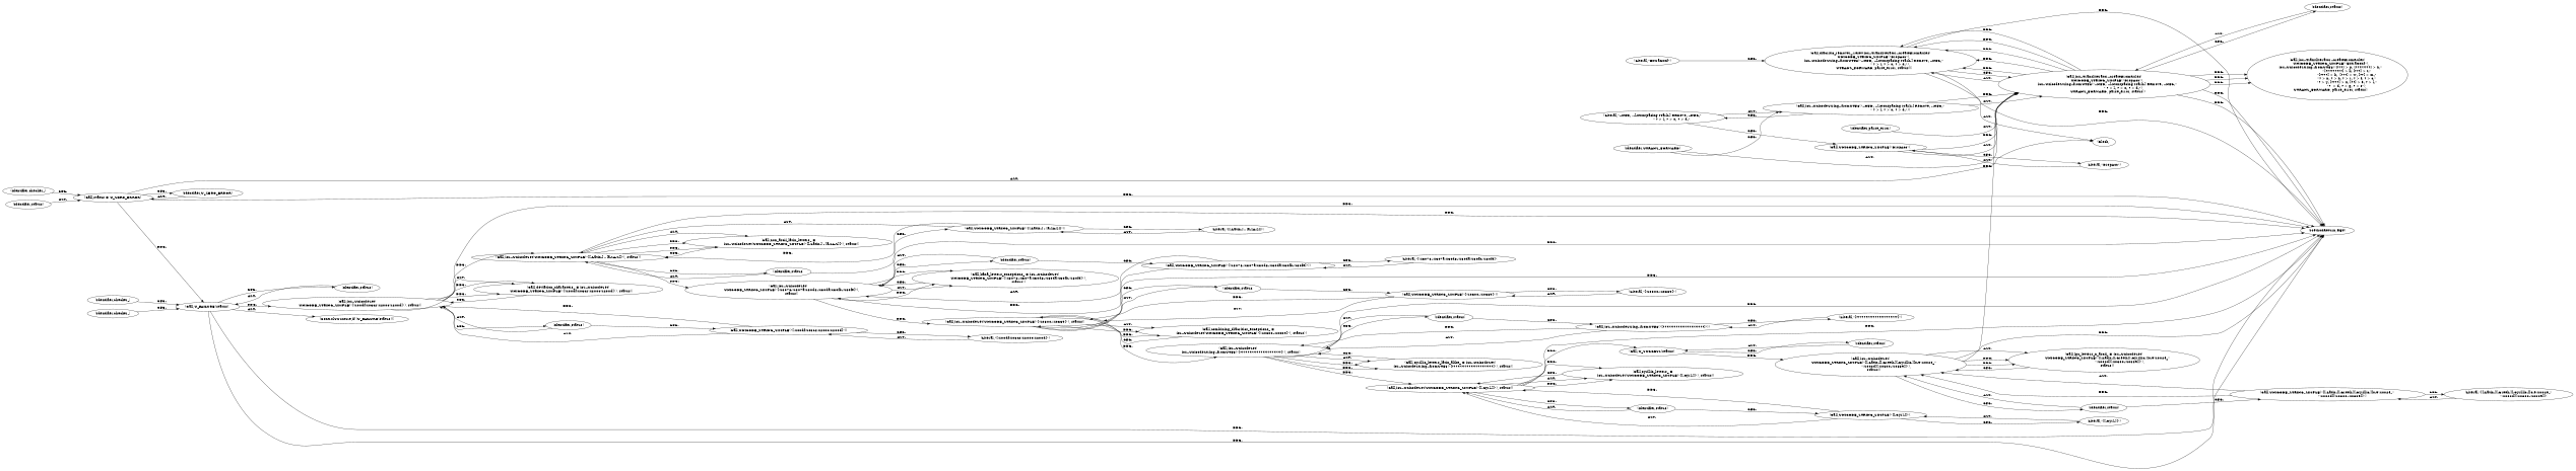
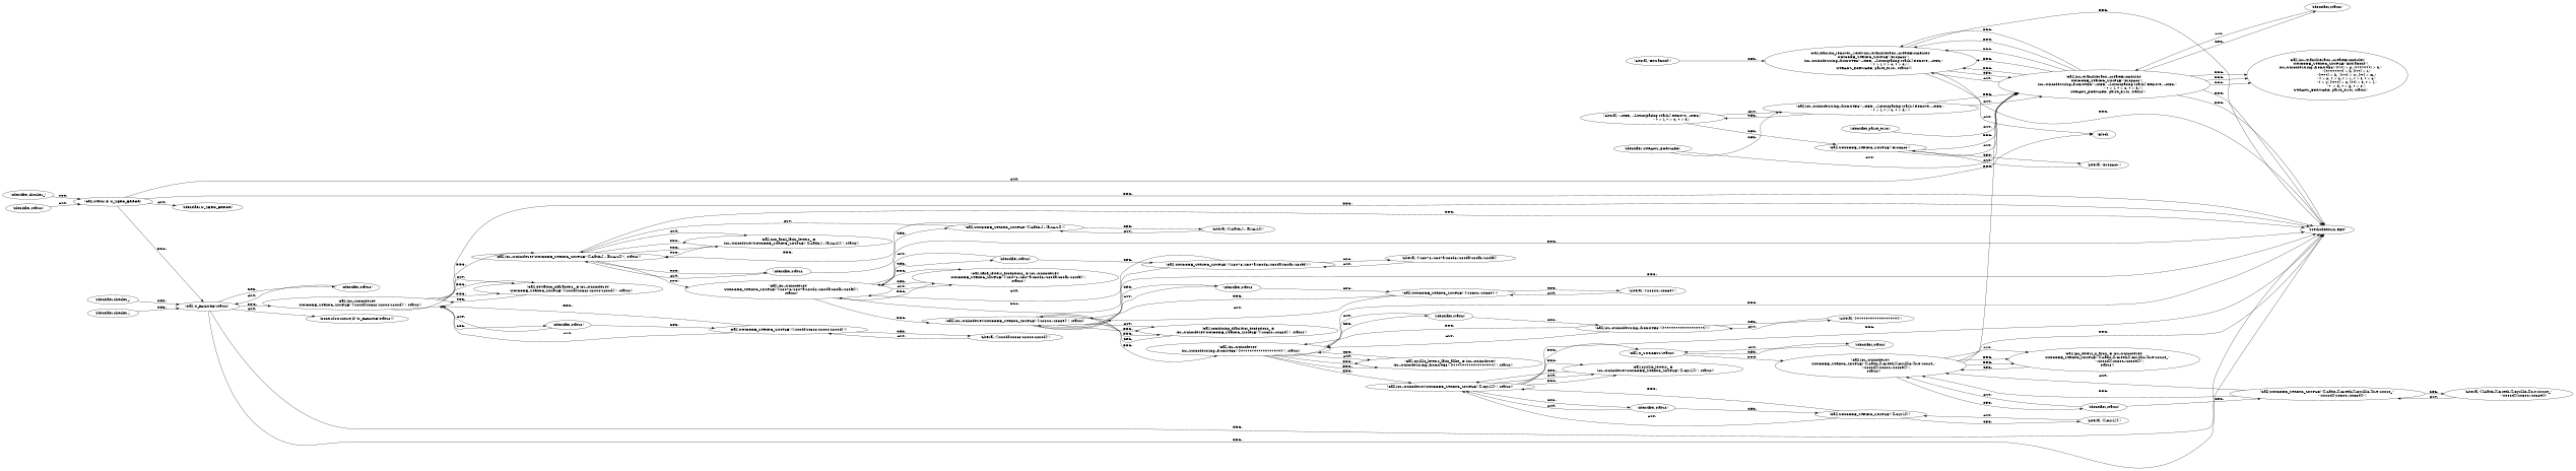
  digraph {
    rankdir=LR
    n1 [label="(Call,diacritic_remover_.reset(icu::Transliterator::createFromRules(\n      UNICODE_STRING_SIMPLE(\"DropAcc\"),\n      icu::UnicodeString::fromUTF8(\"::NFD; ::[:Nonspacing Mark:] Remove; ::NFC;\"\n                                   \" ? > l; ? > o; ? > d;\"),\n       UTRANS_FORWARD, parse_error, status)))"]
    n2 [label="(Call,icu::Transliterator::createFromRules(\n      UNICODE_STRING_SIMPLE(\"DropAcc\"),\n      icu::UnicodeString::fromUTF8(\"::NFD; ::[:Nonspacing Mark:] Remove; ::NFC;\"\n                                   \" ? > l; ? > o; ? > d;\"),\n       UTRANS_FORWARD, parse_error, status))"]
    n3 [label="(Block,)"]
    n4 [label="(MethodReturn,RET)"]
    n5 [label="(Call,icu::Transliterator::createFromRules(\n       UNICODE_STRING_SIMPLE(\"ExtraConf\"),\n      icu::UnicodeString::fromUTF8(\"[???] > p; [????????] > h;\"\n                                   \"[?????????] > k; [???] > t;\"\n                                   \"[????] > b;  [???] > w; [??] > m;\"\n                                   \"? > n; ? > h; ? > r; ? > f; ? > c;\"\n                                   \"? > y; [????] > x; [??] > e; ? > l;\"\n                                   \"?  > d; ? > g; ? > s\"),\n       UTRANS_FORWARD, parse_error, status))"]
    n6 [label="(Identifier,status)"]
    n7 [label="(Call,UNICODE_STRING_SIMPLE(\"DropAcc\"))"]
    n8 [label="(Literal,\"DropAcc\")"]
    n9 [label="(Call,icu::UnicodeString::fromUTF8(\"::NFD; ::[:Nonspacing Mark:] Remove; ::NFC;\"\n                                   \" ? > l; ? > o; ? > d;\"))"]
    n10 [label="(Literal,\"::NFD; ::[:Nonspacing Mark:] Remove; ::NFC;\"\n                                   \" ? > l; ? > o; ? > d;\")"]
    n11 [label="(Call,icu::UnicodeSet(\n      UNICODE_STRING_SIMPLE(\"[[:Latin:][:Greek:][:Cyrillic:][0-9\\u002e_\"\n                            \"\\u002d][\\u0300-\\u0339]]\"),\n      status))"]
    n12 [label="(Call,lgc_letters_n_ascii_ = icu::UnicodeSet(\n      UNICODE_STRING_SIMPLE(\"[[:Latin:][:Greek:][:Cyrillic:][0-9\\u002e_\"\n                            \"\\u002d][\\u0300-\\u0339]]\"),\n      status))"]
    n13 [label="(Identifier,status)"]
    n14 [label="(Call,UNICODE_STRING_SIMPLE(\"[[:Latin:][:Greek:][:Cyrillic:][0-9\\u002e_\"\n                            \"\\u002d][\\u0300-\\u0339]]\"))"]
    n15 [label="(Literal,\"[[:Latin:][:Greek:][:Cyrillic:][0-9\\u002e_\"\n                            \"\\u002d][\\u0300-\\u0339]]\")"]
    n16 [label="(Call,U_SUCCESS(status))"]
    n17 [label="(Identifier,status)"]
    n18 [label="(Call,icu::UnicodeSet(UNICODE_STRING_SIMPLE(\"[[:Cyrl:]]\"), status))"]
    n19 [label="(Call,cyrillic_letters_ =\n      icu::UnicodeSet(UNICODE_STRING_SIMPLE(\"[[:Cyrl:]]\"), status))"]
    n20 [label="(Identifier,status)"]
    n21 [label="(Call,UNICODE_STRING_SIMPLE(\"[[:Cyrl:]]\"))"]
    n22 [label="(Literal,\"[[:Cyrl:]]\")"]
    n23 [label="(Call,icu::UnicodeSet(\n      icu::UnicodeString::fromUTF8(\"[??????????????????????]\"), status))"]
    n24 [label="(Identifier,status)"]
    n25 [label="(Call,cyrillic_letters_latin_alike_ = icu::UnicodeSet(\n      icu::UnicodeString::fromUTF8(\"[??????????????????????]\"), status))"]
    n26 [label="(Call,icu::UnicodeString::fromUTF8(\"[??????????????????????]\"))"]
    n27 [label="(Literal,\"[??????????????????????]\")"]
    n28 [label="(Call,icu::UnicodeSet(UNICODE_STRING_SIMPLE(\"[\\u0300-\\u0339]\"), status))"]
    n29 [label="(Identifier,status)"]
    n30 [label="(Call,combining_diacritics_exceptions_ =\n      icu::UnicodeSet(UNICODE_STRING_SIMPLE(\"[\\u0300-\\u0339]\"), status))"]
    n31 [label="(Call,UNICODE_STRING_SIMPLE(\"[\\u0300-\\u0339]\"))"]
    n32 [label="(Literal,\"[\\u0300-\\u0339]\")"]
    n33 [label="(Call,icu::UnicodeSet(\n      UNICODE_STRING_SIMPLE(\"[\\u3078-\\u307a\\u30d8-\\u30da\\u30fb-\\u30fe]\"),\n      status))"]
    n34 [label="(Call,kana_letters_exceptions_ = icu::UnicodeSet(\n      UNICODE_STRING_SIMPLE(\"[\\u3078-\\u307a\\u30d8-\\u30da\\u30fb-\\u30fe]\"),\n      status))"]
    n35 [label="(Identifier,status)"]
    n36 [label="(Call,UNICODE_STRING_SIMPLE(\"[\\u3078-\\u307a\\u30d8-\\u30da\\u30fb-\\u30fe]\"))"]
    n37 [label="(Literal,\"[\\u3078-\\u307a\\u30d8-\\u30da\\u30fb-\\u30fe]\")"]
    n38 [label="(Call,icu::UnicodeSet(UNICODE_STRING_SIMPLE(\"[[:Latin:] - [a-zA-Z]]\"), status))"]
    n39 [label="(Call,non_ascii_latin_letters_ =\n      icu::UnicodeSet(UNICODE_STRING_SIMPLE(\"[[:Latin:] - [a-zA-Z]]\"), status))"]
    n40 [label="(Identifier,status)"]
    n41 [label="(Call,UNICODE_STRING_SIMPLE(\"[[:Latin:] - [a-zA-Z]]\"))"]
    n42 [label="(Literal,\"[[:Latin:] - [a-zA-Z]]\")"]
    n43 [label="(Call,icu::UnicodeSet(\n      UNICODE_STRING_SIMPLE(\"[\\u00df\\u03c2\\u200c\\u200d]\"), status))"]
    n44 [label="(Identifier,status)"]
    n45 [label="(Call,deviation_characters_ = icu::UnicodeSet(\n      UNICODE_STRING_SIMPLE(\"[\\u00df\\u03c2\\u200c\\u200d]\"), status))"]
    n46 [label="(Call,UNICODE_STRING_SIMPLE(\"[\\u00df\\u03c2\\u200c\\u200d]\"))"]
    n47 [label="(Literal,\"[\\u00df\\u03c2\\u200c\\u200d]\")"]
    n48 [label="(Call,U_FAILURE(status))"]
    n49 [label="(ControlStructure,if (U_FAILURE(status)))"]
    n50 [label="(Identifier,status)"]
    n51 [label="(Call,status = U_ZERO_ERROR)"]
    n52 [label="(Identifier,U_ZERO_ERROR)"]
    n53 [label="(Identifier,checker_)"]
    n54 [label="(Identifier,checker_)"]
    n55 [label="(Identifier,parse_error)"]
    n56 [label="(Identifier,checker_)"]
    n57 [label="(Identifier,status)"]
    n58 [label="(Identifier,UTRANS_FORWARD)"]
    n59 [label="(Literal,\"ExtraConf\")"]
    n1 -> n2 [label="CFG: "]
    n1 -> n3 [label="AST: "]
    n1 -> n4 [label="DDG: "]
    n1 -> n4 [label="DDG: "]
    n2 -> n1 [label="AST: "]
    n2 -> n1 [label="DDG: "]
    n2 -> n1 [label="DDG: "]
    n2 -> n1 [label="DDG: "]
    n2 -> n1 [label="DDG: "]
    n2 -> n1 [label="DDG: "]
    n2 -> n4 [label="DDG: "]
    n2 -> n4 [label="DDG: "]
    n2 -> n5 [label="DDG: "]
    n2 -> n5 [label="DDG: "]
    n2 -> n5 [label="DDG: "]
    n2 -> n6 [label="CFG: "]
    n6 -> n2 [label="AST: "]
    n7 -> n2 [label="AST: "]
    n7 -> n2 [label="DDG: "]
    n7 -> n8 [label="CFG: "]
    n8 -> n7 [label="AST: "]
    n9 -> n2 [label="AST: "]
    n9 -> n2 [label="DDG: "]
    n9 -> n10 [label="CFG: "]
    n10 -> n7 [label="CFG: "]
    n10 -> n9 [label="AST: "]
    n11 -> n2 [label="DDG: "]
    n11 -> n4 [label="DDG: "]
    n11 -> n12 [label="AST: "]
    n11 -> n12 [label="DDG: "]
    n11 -> n12 [label="DDG: "]
    n11 -> n13 [label="CFG: "]
    n12 -> n11 [label="CFG: "]
    n13 -> n11 [label="AST: "]
    n13 -> n14 [label="CFG: "]
    n14 -> n11 [label="AST: "]
    n14 -> n11 [label="DDG: "]
    n14 -> n15 [label="CFG: "]
    n15 -> n14 [label="AST: "]
    n16 -> n11 [label="DDG: "]
    n16 -> n17 [label="CFG: "]
    n17 -> n16 [label="AST: "]
    n18 -> n4 [label="DDG: "]
    n18 -> n16 [label="DDG: "]
    n18 -> n19 [label="AST: "]
    n18 -> n19 [label="DDG: "]
    n18 -> n19 [label="DDG: "]
    n18 -> n20 [label="CFG: "]
    n19 -> n18 [label="CFG: "]
    n20 -> n18 [label="AST: "]
    n20 -> n21 [label="CFG: "]
    n21 -> n18 [label="AST: "]
    n21 -> n18 [label="DDG: "]
    n21 -> n22 [label="CFG: "]
    n22 -> n21 [label="AST: "]
    n23 -> n4 [label="DDG: "]
    n23 -> n18 [label="DDG: "]
    n23 -> n24 [label="CFG: "]
    n23 -> n25 [label="AST: "]
    n23 -> n25 [label="DDG: "]
    n23 -> n25 [label="DDG: "]
    n24 -> n23 [label="AST: "]
    n24 -> n26 [label="CFG: "]
    n25 -> n23 [label="CFG: "]
    n26 -> n23 [label="AST: "]
    n26 -> n23 [label="DDG: "]
    n26 -> n27 [label="CFG: "]
    n27 -> n26 [label="AST: "]
    n28 -> n4 [label="DDG: "]
    n28 -> n23 [label="DDG: "]
    n28 -> n29 [label="CFG: "]
    n28 -> n30 [label="AST: "]
    n28 -> n30 [label="DDG: "]
    n28 -> n30 [label="DDG: "]
    n29 -> n28 [label="AST: "]
    n29 -> n31 [label="CFG: "]
    n30 -> n28 [label="CFG: "]
    n31 -> n28 [label="AST: "]
    n31 -> n28 [label="DDG: "]
    n31 -> n32 [label="CFG: "]
    n32 -> n31 [label="AST: "]
    n33 -> n4 [label="DDG: "]
    n33 -> n28 [label="DDG: "]
    n33 -> n34 [label="AST: "]
    n33 -> n34 [label="DDG: "]
    n33 -> n34 [label="DDG: "]
    n33 -> n35 [label="CFG: "]
    n34 -> n33 [label="CFG: "]
    n35 -> n33 [label="AST: "]
    n35 -> n36 [label="CFG: "]
    n36 -> n33 [label="AST: "]
    n36 -> n33 [label="DDG: "]
    n36 -> n37 [label="CFG: "]
    n37 -> n36 [label="AST: "]
    n38 -> n4 [label="DDG: "]
    n38 -> n33 [label="DDG: "]
    n38 -> n39 [label="AST: "]
    n38 -> n39 [label="DDG: "]
    n38 -> n39 [label="DDG: "]
    n38 -> n40 [label="CFG: "]
    n39 -> n38 [label="CFG: "]
    n40 -> n38 [label="AST: "]
    n40 -> n41 [label="CFG: "]
    n41 -> n38 [label="AST: "]
    n41 -> n38 [label="DDG: "]
    n41 -> n42 [label="CFG: "]
    n42 -> n41 [label="AST: "]
    n43 -> n4 [label="DDG: "]
    n43 -> n38 [label="DDG: "]
    n43 -> n44 [label="CFG: "]
    n43 -> n45 [label="AST: "]
    n43 -> n45 [label="DDG: "]
    n43 -> n45 [label="DDG: "]
    n44 -> n43 [label="AST: "]
    n44 -> n46 [label="CFG: "]
    n45 -> n43 [label="CFG: "]
    n46 -> n43 [label="AST: "]
    n46 -> n43 [label="DDG: "]
    n46 -> n47 [label="CFG: "]
    n47 -> n46 [label="AST: "]
    n48 -> n4 [label="DDG: "]
    n48 -> n4 [label="DDG: "]
    n48 -> n43 [label="DDG: "]
    n48 -> n49 [label="AST: "]
    n48 -> n50 [label="CFG: "]
    n50 -> n48 [label="AST: "]
    n51 -> n3 [label="AST: "]
    n51 -> n4 [label="DDG: "]
    n51 -> n48 [label="DDG: "]
-   n51 -> n52 [label="CFG: "]
-   n52 -> n51 [label="AST: "]
+   n51 -> n52 [label="AST: "]
    n53 -> n48 [label="CFG: "]
    n54 -> n51 [label="CFG: "]
    n55 -> n2 [label="AST: "]
    n56 -> n48 [label="CFG: "]
    n57 -> n51 [label="AST: "]
    n58 -> n2 [label="AST: "]
    n58 -> n9 [label="CFG: "]
    n59 -> n1 [label="CFG: "]
  }
